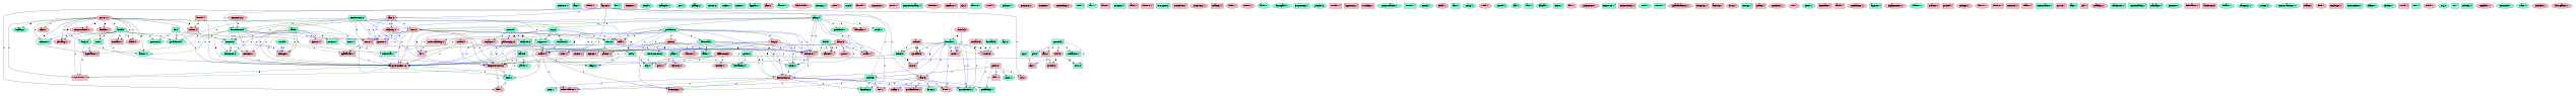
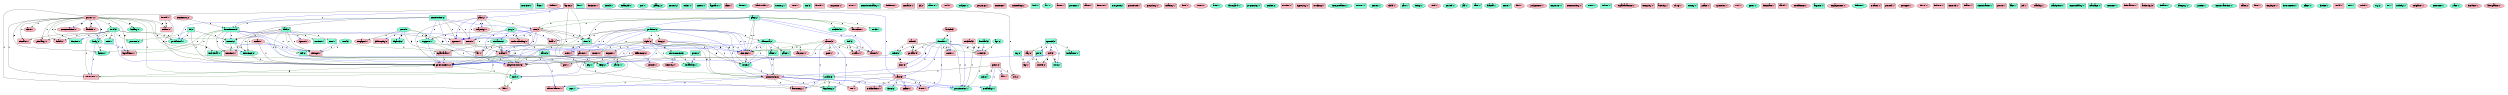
  digraph {
    node [fillcolor=lightpink shape=note style=filled]
    edge [arrowhead=normal color=black]
    n1 [fillcolor=aquamarine label="coercive(1)"]
    n2 [fillcolor=aquamarine label="face(1)"]
    n3 [label="define(1)" shape=ellipse]
    n4 [fillcolor=aquamarine label="toy(2)"]
    n5 [label="leg(1)"]
    n6 [fillcolor=aquamarine label="fist(1)"]
    n7 [label="decision(1)"]
    n8 [fillcolor=aquamarine label="problem(2)" shape=ellipse]
    n9 [label="right(6)"]
    n10 [fillcolor=aquamarine label="dilemma(2)" shape=ellipse]
    n11 [label="exercise(1)" shape=ellipse]
    n12 [label="deny(2)" shape=ellipse]
    n13 [fillcolor=aquamarine label="voice(2)" shape=ellipse]
    n14 [label="deal(1)"]
    n15 [label="community(6)" shape=ellipse]
    n16 [fillcolor=aquamarine label="view(3)"]
    n17 [label="tries(1)" shape=ellipse]
    n18 [label="egalitarian(1)"]
    n19 [label="government(12)"]
    n20 [label="objects(1)"]
    n21 [label="parent(1)"]
    n22 [label="unrest(1)"]
    n23 [fillcolor=aquamarine label="environment(3)" shape=ellipse]
    n24 [fillcolor=aquamarine label="instability(1)" shape=ellipse]
    n25 [label="create(4)" shape=ellipse]
    n26 [fillcolor=aquamarine label="place(1)"]
    n27 [label="vacuum(1)" shape=ellipse]
    n28 [fillcolor=aquamarine label="takes(1)"]
    n29 [fillcolor=aquamarine label="keep(2)" shape=ellipse]
    n30 [fillcolor=aquamarine label="anything(2)"]
    n31 [label="autonomy(1)"]
    n32 [label="front(1)" shape=ellipse]
    n33 [fillcolor=aquamarine label="prostitution(1)" shape=ellipse]
    n34 [label="masturbation(1)"]
    n35 [label="see(1)" shape=ellipse]
    n36 [fillcolor=aquamarine label="stop(1)" shape=ellipse]
    n37 [label="retirement(1)"]
    n38 [fillcolor=aquamarine label="kind(2)" shape=ellipse]
    n39 [label="security(1)" shape=ellipse]
    n40 [label="life(1)" shape=ellipse]
    n41 [fillcolor=aquamarine label="knock(1)" shape=ellipse]
    n42 [fillcolor=aquamarine label="example(1)" shape=ellipse]
    n43 [label="power(11)" shape=ellipse]
    n44 [fillcolor=aquamarine label="locality(1)" shape=ellipse]
    n45 [fillcolor=aquamarine label="level(3)" shape=ellipse]
    n46 [label="care(1)" shape=ellipse]
    n47 [label="death(1)" shape=ellipse]
    n48 [fillcolor=aquamarine label="election(1)"]
    n49 [label="plurality(1)" shape=ellipse]
    n50 [label="concentration(1)" shape=ellipse]
    n51 [label="abolish(1)" shape=ellipse]
    n52 [fillcolor=aquamarine label="body(2)" shape=ellipse]
    n53 [fillcolor=aquamarine label="individual(1)"]
    n54 [label="mistake(1)"]
    n55 [label="means(1)"]
    n56 [label="legislation(1)"]
    n57 [fillcolor=aquamarine label="action(1)" shape=ellipse]
    n58 [fillcolor=aquamarine label="unit(1)"]
    n59 [fillcolor=aquamarine label="prevent(2)" shape=ellipse]
    n60 [fillcolor=aquamarine label="prohibited(1)" shape=ellipse]
    n61 [fillcolor=aquamarine label="seems(2)"]
    n62 [label="infringe(1)"]
    n63 [fillcolor=aquamarine label="existence(2)" shape=ellipse]
    n64 [label="mention(1)"]
    n65 [fillcolor=aquamarine label="put(1)" shape=ellipse]
    n66 [fillcolor=aquamarine label="galaxy(2)" shape=ellipse]
    n67 [label="agree(2)"]
    n68 [label="pass(2)"]
    n69 [fillcolor=aquamarine label="public(3)"]
    n70 [label="want(3)" shape=ellipse]
    n71 [fillcolor=aquamarine label="amendment(5)"]
    n72 [label="rid(2)" shape=ellipse]
    n73 [label="neighborhood(6)" shape=ellipse]
    n74 [label="vote(2)" shape=ellipse]
    n75 [label="system(1)"]
    n76 [label="move(1)"]
    n77 [label="majority(1)" shape=ellipse]
    n78 [fillcolor=aquamarine label="credibility(1)"]
    n79 [label="proliferation(1)"]
    n80 [fillcolor=aquamarine label="force(2)" shape=ellipse]
    n81 [label="coffee(1)" shape=ellipse]
    n82 [fillcolor=aquamarine label="speech(3)"]
    n83 [label="day(2)"]
    n84 [label="bull(3)" shape=ellipse]
    n85 [fillcolor=aquamarine label="indication(1)"]
    n86 [fillcolor=aquamarine label="turn(2)"]
    n87 [fillcolor=aquamarine label="pit(3)"]
    n88 [label="poodle(2)"]
    n89 [label="cause(3)" shape=ellipse]
    n90 [label="goes(1)" shape=ellipse]
    n91 [label="outlaw(1)" shape=ellipse]
    n92 [label="passed(1)" shape=ellipse]
    n93 [fillcolor=aquamarine label="person(2)"]
    n94 [fillcolor=aquamarine label="rocker(1)"]
    n95 [fillcolor=aquamarine label="option(1)"]
    n96 [fillcolor=aquamarine label="appears(1)"]
    n97 [label="case(1)"]
    n98 [fillcolor=aquamarine label="abuse(1)" shape=ellipse]
    n99 [label="bandwidth(1)" shape=ellipse]
    n100 [fillcolor=aquamarine label="country(1)"]
    n101 [label="tone(1)" shape=ellipse]
    n102 [fillcolor=aquamarine label="nsc(3)"]
    n103 [label="found(1)"]
    n104 [label="response(1)" shape=ellipse]
    n105 [label="error(1)"]
    n106 [fillcolor=aquamarine label="constitutionality(1)"]
    n107 [label="defense(1)" shape=ellipse]
    n108 [label="scenario(1)"]
    n109 [label="qk(2)"]
    n110 [fillcolor=aquamarine label="nature(1)"]
    n111 [label="work(1)" shape=ellipse]
    n112 [fillcolor=aquamarine label="subject(1)" shape=ellipse]
    n113 [label="article(3)" shape=ellipse]
    n114 [label="voder(1)"]
    n115 [fillcolor=aquamarine label="thomas(1)"]
    n116 [label="gordian(5)" shape=ellipse]
    n117 [label="property(1)" shape=ellipse]
    n118 [label="essence(1)"]
    n119 [label="something(1)" shape=ellipse]
    n120 [fillcolor=aquamarine label="look(1)"]
    n121 [fillcolor=aquamarine label="law(1)" shape=ellipse]
    n122 [label="asset(1)"]
    n123 [fillcolor=aquamarine label="process(1)"]
    n124 [label="value(1)"]
    n125 [label="deserve(1)"]
    n126 [fillcolor=aquamarine label="everyone(2)"]
    n127 [label="prostitute(1)"]
    n128 [label="propriety(1)" shape=ellipse]
    n129 [label="xtianity(1)"]
    n130 [label="limit(1)" shape=ellipse]
    n131 [label="difference(2)" shape=ellipse]
    n132 [label="council(1)" shape=ellipse]
    n133 [label="gun(1)" shape=ellipse]
    n134 [fillcolor=aquamarine label="city(1)"]
    n135 [label="insert(1)" shape=ellipse]
    n136 [fillcolor=aquamarine label="arise(1)" shape=ellipse]
    n137 [label="matt(5)"]
    n138 [fillcolor=aquamarine label="mike(3)" shape=ellipse]
    n139 [label="writes(3)" shape=ellipse]
    n140 [label="com(8)"]
    n141 [fillcolor=aquamarine label="disregard(1)" shape=ellipse]
    n142 [fillcolor=aquamarine label="propensity(1)"]
    n143 [fillcolor=aquamarine label="pocket(2)" shape=ellipse]
    n144 [label="murder(1)"]
    n145 [label="point(2)"]
    n146 [label="talk(1)"]
    n147 [fillcolor=aquamarine label="misc(1)" shape=ellipse]
    n148 [label="hypocrisy(1)"]
    n149 [fillcolor=aquamarine label="gang(2)"]
    n150 [fillcolor=aquamarine label="pitchfork(1)" shape=ellipse]
    n151 [label="advocate(1)" shape=ellipse]
    n152 [fillcolor=aquamarine label="torch(1)" shape=ellipse]
    n153 [label="trucking(1)"]
    n154 [fillcolor=aquamarine label="interpretation(1)" shape=ellipse]
    n155 [fillcolor=aquamarine label="muster(1)"]
    n156 [fillcolor=aquamarine label="comes(1)" shape=ellipse]
    n157 [label="child(1)" shape=ellipse]
    n158 [fillcolor=aquamarine label="part(1)"]
    n159 [fillcolor=aquamarine label="being(1)" shape=ellipse]
    n160 [fillcolor=aquamarine label="jury(2)" shape=ellipse]
    n161 [label="understanding(1)"]
    n162 [fillcolor=aquamarine label="situation(2)" shape=ellipse]
    n163 [label="air(1)"]
    n164 [fillcolor=aquamarine label="support(1)" shape=ellipse]
    n165 [label="wind(1)" shape=ellipse]
    n166 [fillcolor=aquamarine label="period(1)" shape=ellipse]
    n167 [fillcolor=aquamarine label="ok(2)"]
    n168 [fillcolor=aquamarine label="jail(1)" shape=ellipse]
    n169 [fillcolor=aquamarine label="hate(1)"]
    n170 [fillcolor=aquamarine label="fractal(1)" shape=ellipse]
    n171 [fillcolor=aquamarine label="come(1)"]
    n172 [label="fits(1)" shape=ellipse]
    n173 [label="judgement(1)" shape=ellipse]
    n174 [fillcolor=aquamarine label="empower(1)"]
    n175 [label="communitity(1)"]
    n176 [fillcolor=aquamarine label="mess(1)" shape=ellipse]
    n177 [fillcolor=aquamarine label="nelson(1)"]
    n178 [label="egalitarianism(1)" shape=ellipse]
    n179 [label="integrity(1)"]
    n180 [label="activity(1)"]
    n181 [label="drug(1)" shape=ellipse]
    n182 [fillcolor=aquamarine label="money(1)"]
    n183 [label="peace(1)"]
    n184 [label="question(1)" shape=ellipse]
    n185 [label="run(1)" shape=ellipse]
    n186 [fillcolor=aquamarine label="peter(1)" shape=ellipse]
    n187 [label="decimate(1)"]
    n188 [label="david(1)"]
    n189 [fillcolor=aquamarine label="word(3)" shape=ellipse]
    n190 [fillcolor=aquamarine label="batf(2)"]
    n191 [label="ignore(1)" shape=ellipse]
    n192 [fillcolor=aquamarine label="version(1)"]
    n193 [fillcolor=aquamarine label="toss(1)"]
    n194 [label="confidence(1)" shape=ellipse]
    n195 [fillcolor=aquamarine label="anyone(1)"]
    n196 [fillcolor=aquamarine label="constitution(2)"]
    n197 [label="engagement(1)" shape=ellipse]
    n198 [fillcolor=aquamarine label="defines(1)" shape=ellipse]
    n199 [fillcolor=aquamarine label="feel(3)" shape=ellipse]
    n200 [label="creates(1)"]
    n201 [label="posted(1)"]
    n202 [fillcolor=aquamarine label="freivald(3)"]
    n203 [label="consensus(2)" shape=ellipse]
    n204 [label="concept(1)" shape=ellipse]
    n205 [label="blows(1)" shape=ellipse]
    n206 [label="believe(1)"]
    n207 [label="controls(1)"]
    n208 [label="dealer(1)"]
    n209 [fillcolor=aquamarine label="victimization(1)"]
    n210 [label="prove(1)"]
    n211 [label="mean(1)" shape=ellipse]
    n212 [fillcolor=aquamarine label="tell(2)"]
    n213 [fillcolor=aquamarine label="fact(1)"]
    n214 [label="job(1)"]
    n215 [label="stability(1)" shape=ellipse]
    n216 [fillcolor=aquamarine label="standpoint(1)"]
    n217 [fillcolor=aquamarine label="apr(2)" shape=ellipse]
    n218 [fillcolor=aquamarine label="responsibility(1)"]
    n219 [fillcolor=aquamarine label="massage(1)"]
    n220 [fillcolor=aquamarine label="consent(1)" shape=ellipse]
    n221 [label="michael(3)"]
    n222 [label="federalism(1)"]
    n223 [label="authority(3)"]
    n224 [fillcolor=aquamarine label="court(9)" shape=ellipse]
    n225 [fillcolor=aquamarine label="oligarch(2)"]
    n226 [label="engages(1)" shape=ellipse]
    n227 [label="philosophy(2)"]
    n228 [fillcolor=aquamarine label="debate(1)" shape=ellipse]
    n229 [fillcolor=aquamarine label="category(1)" shape=ellipse]
    n230 [label="koresh(1)"]
    n231 [fillcolor=aquamarine label="justice(1)" shape=ellipse]
    n232 [fillcolor=aquamarine label="conservativism(1)" shape=ellipse]
    n233 [fillcolor=aquamarine label="gives(2)"]
    n234 [fillcolor=aquamarine label="leave(3)"]
    n235 [fillcolor=aquamarine label="parlor(1)" shape=ellipse]
    n236 [label="make(2)"]
    n237 [label="fine(1)" shape=ellipse]
    n238 [label="employer(1)"]
    n239 [fillcolor=aquamarine label="intersection(1)"]
    n240 [fillcolor=aquamarine label="effect(1)" shape=ellipse]
    n241 [fillcolor=aquamarine label="choice(1)" shape=ellipse]
    n242 [label="world(1)"]
    n243 [fillcolor=aquamarine label="test(1)"]
    n244 [label="mind(1)" shape=ellipse]
    n245 [fillcolor=aquamarine label="try(2)" shape=ellipse]
    n246 [fillcolor=aquamarine label="tx(1)"]
    n247 [fillcolor=aquamarine label="nobody(1)"]
    n248 [label="neighbor(1)" shape=ellipse]
    n249 [fillcolor=aquamarine label="consume(1)" shape=ellipse]
    n250 [fillcolor=aquamarine label="waco(1)" shape=ellipse]
    n251 [label="incident(1)" shape=ellipse]
    n252 [label="liborgalism(1)" shape=ellipse]
    n4 -> n5 [arrowhead=tee color=darkgreen label=1]
    n8 -> n9 [arrowhead=vee color=darkgreen label=1]
    n8 -> n10 [label=1]
    n8 -> n11 [arrowhead=vee color=blue label=1]
    n8 -> n11 [arrowhead=vee color=blue label=1]
    n8 -> n12 [arrowhead=vee color=darkgreen label=1]
    n8 -> n13 [arrowhead=tee color=darkgreen label=1]
    n8 -> n14 [label=1]
-   n8 -> n15 [color=blue label=5]
+   n8 -> n15 [color=blue label=1]
    n8 -> n16 [label=1]
    n8 -> n17 [color=blue label=1]
    n8 -> n18 [label=1]
    n8 -> n19 [color=blue label=1]
    n9 -> n11 [arrowhead=tee color=darkgreen label=2]
    n9 -> n11 [color=blue label=2]
    n9 -> n13 [arrowhead=tee label=2]
    n9 -> n15 [arrowhead=tee color=darkgreen label=2]
    n9 -> n20 [arrowhead=tee label=1]
    n9 -> n21 [label=1]
    n9 -> n22 [arrowhead=vee color=darkgreen label=1]
    n9 -> n23 [arrowhead=vee label=2]
    n9 -> n24 [arrowhead=tee color=darkgreen label=1]
    n9 -> n25 [arrowhead=vee color=darkgreen label=2]
    n10 -> n11 [label=1]
    n10 -> n11 [color=blue label=1]
    n10 -> n13 [arrowhead=tee color=darkgreen label=1]
    n10 -> n15 [color=darkgreen label=1]
    n10 -> n19 [arrowhead=tee color=blue label=1]
    n10 -> n26 [label=1]
    n10 -> n27 [color=darkgreen label=1]
    n10 -> n28 [arrowhead=vee color=blue label=1]
    n11 -> n13 [label=1]
    n11 -> n15 [arrowhead=tee color=blue label=1]
    n12 -> n11 [color=blue label=1]
    n12 -> n13 [label=1]
    n12 -> n15 [arrowhead=vee label=1]
    n12 -> n19 [arrowhead=tee color=blue label=1]
-   n8 -> n25 [arrowhead=vee color=blue label=1]
+   n12 -> n25 [arrowhead=vee color=blue label=1]
    n12 -> n29 [arrowhead=vee color=blue label=1]
    n13 -> n15 [arrowhead=tee color=blue label=1]
    n15 -> n30 [label=1]
    n15 -> n31 [arrowhead=tee color=darkgreen label=1]
    n15 -> n32 [arrowhead=tee color=blue label=1]
    n15 -> n33 [arrowhead=vee color=blue label=1]
    n15 -> n34 [arrowhead=vee color=darkgreen label=1]
    n15 -> n35 [arrowhead=vee label=1]
    n15 -> n36 [arrowhead=vee color=blue label=1]
    n16 -> n11 [arrowhead=vee color=blue label=1]
    n16 -> n17 [arrowhead=tee color=blue label=1]
    n16 -> n19 [arrowhead=tee color=darkgreen label=2]
    n18 -> n19 [arrowhead=tee color=blue label=1]
    n19 -> n37 [color=darkgreen label=2]
    n19 -> n38 [arrowhead=tee color=darkgreen label=1]
    n23 -> n24 [arrowhead=tee color=darkgreen label=1]
    n23 -> n39 [arrowhead=tee color=blue label=1]
    n25 -> n19 [label=1]
    n25 -> n29 [arrowhead=vee label=1]
    n25 -> n31 [arrowhead=tee label=1]
    n25 -> n34 [color=blue label=1]
    n25 -> n37 [color=darkgreen label=1]
    n38 -> n40 [color=darkgreen label=1]
    n43 -> n29 [color=darkgreen label=2]
    n43 -> n37 [arrowhead=tee label=1]
    n43 -> n38 [arrowhead=tee color=darkgreen label=1]
    n43 -> n44 [color=darkgreen label=2]
    n43 -> n45 [color=darkgreen label=1]
    n43 -> n46 [arrowhead=vee color=darkgreen label=1]
    n43 -> n47 [arrowhead=vee label=1]
    n43 -> n48 [arrowhead=vee color=darkgreen label=1]
    n43 -> n49 [arrowhead=vee label=1]
    n43 -> n50 [arrowhead=vee color=blue label=2]
    n43 -> n51 [arrowhead=vee label=2]
    n43 -> n52 [color=blue label=3]
    n43 -> n53 [arrowhead=tee label=1]
    n43 -> n54 [arrowhead=tee label=1]
    n43 -> n55 [arrowhead=tee label=2]
    n43 -> n56 [arrowhead=tee label=2]
    n43 -> n57 [label=2]
    n45 -> n19 [color=blue label=1]
    n45 -> n37 [color=darkgreen label=1]
    n45 -> n47 [arrowhead=tee label=1]
    n45 -> n48 [color=blue label=1]
    n45 -> n49 [arrowhead=vee label=1]
    n45 -> n52 [color=darkgreen label=1]
    n45 -> n54 [label=1]
    n45 -> n58 [label=1]
    n45 -> n59 [arrowhead=vee color=darkgreen label=1]
    n45 -> n60 [label=1]
    n45 -> n61 [arrowhead=tee color=darkgreen label=1]
    n52 -> n37 [arrowhead=vee color=blue label=1]
    n52 -> n56 [color=blue label=1]
    n52 -> n57 [label=1]
    n61 -> n62 [arrowhead=tee color=blue label=1]
    n61 -> n63 [label=1]
    n61 -> n64 [arrowhead=vee color=darkgreen label=1]
    n63 -> n19 [arrowhead=tee label=1]
    n67 -> n38 [arrowhead=tee label=1]
    n67 -> n40 [arrowhead=vee label=1]
    n67 -> n68 [arrowhead=vee color=blue label=1]
    n67 -> n69 [arrowhead=tee color=darkgreen label=1]
    n67 -> n70 [arrowhead=vee color=blue label=1]
    n67 -> n71 [arrowhead=tee color=blue label=1]
    n67 -> n72 [arrowhead=tee label=1]
    n68 -> n19 [arrowhead=tee label=1]
    n68 -> n73 [color=darkgreen label=1]
    n68 -> n74 [arrowhead=tee color=darkgreen label=1]
    n68 -> n75 [arrowhead=vee color=blue label=1]
    n68 -> n76 [color=blue label=1]
    n68 -> n77 [arrowhead=vee color=blue label=1]
    n69 -> n30 [arrowhead=tee color=darkgreen label=1]
    n69 -> n31 [color=darkgreen label=1]
    n69 -> n34 [color=blue label=1]
    n69 -> n78 [color=blue label=1]
    n70 -> n32 [label=1]
    n70 -> n33 [arrowhead=vee color=blue label=1]
    n70 -> n35 [arrowhead=tee label=1]
    n70 -> n79 [arrowhead=vee label=1]
    n70 -> n80 [color=darkgreen label=1]
    n70 -> n81 [arrowhead=vee color=blue label=1]
    n71 -> n19 [color=darkgreen label=2]
    n71 -> n56 [arrowhead=tee color=darkgreen label=1]
    n71 -> n57 [color=darkgreen label=1]
    n71 -> n61 [arrowhead=tee color=blue label=1]
    n71 -> n62 [arrowhead=vee color=blue label=1]
    n71 -> n63 [color=blue label=1]
    n71 -> n64 [arrowhead=tee label=1]
    n71 -> n73 [arrowhead=vee color=blue label=1]
    n71 -> n75 [label=1]
    n71 -> n76 [color=blue label=1]
    n73 -> n38 [color=blue label=1]
    n73 -> n40 [arrowhead=vee color=darkgreen label=1]
    n74 -> n16 [arrowhead=vee label=1]
    n74 -> n16 [label=1]
    n74 -> n19 [color=blue label=1]
    n74 -> n19 [arrowhead=vee label=1]
    n74 -> n73 [arrowhead=tee label=1]
    n74 -> n73 [arrowhead=tee label=1]
    n74 -> n75 [color=blue label=1]
    n74 -> n75 [color=blue label=1]
    n74 -> n76 [arrowhead=vee color=darkgreen label=1]
    n74 -> n76 [arrowhead=vee color=blue label=1]
    n82 -> n83 [color=darkgreen label=1]
    n82 -> n84 [color=blue label=1]
    n82 -> n85 [color=darkgreen label=1]
    n82 -> n86 [arrowhead=tee color=blue label=1]
    n82 -> n87 [color=blue label=1]
    n83 -> n88 [color=darkgreen label=1]
    n84 -> n5 [arrowhead=vee color=blue label=1]
    n84 -> n29 [color=blue label=1]
    n84 -> n86 [label=2]
    n84 -> n88 [label=2]
    n89 -> n11 [color=darkgreen label=1]
    n89 -> n11 [arrowhead=vee color=darkgreen label=1]
    n89 -> n13 [color=blue label=1]
    n89 -> n30 [arrowhead=tee color=blue label=1]
    n89 -> n31 [arrowhead=vee color=blue label=1]
    n89 -> n73 [arrowhead=vee label=1]
    n89 -> n90 [arrowhead=tee label=1]
    n89 -> n91 [arrowhead=vee color=darkgreen label=1]
    n89 -> n92 [arrowhead=vee label=1]
    n113 -> n114 [color=blue label=1]
    n113 -> n115 [color=darkgreen label=2]
    n115 -> n15 [arrowhead=vee color=blue label=1]
    n115 -> n32 [arrowhead=vee color=blue label=1]
    n115 -> n33 [arrowhead=vee color=blue label=1]
    n115 -> n33 [arrowhead=tee label=1]
    n115 -> n70 [color=blue label=1]
    n115 -> n114 [arrowhead=vee label=1]
    n115 -> n114 [arrowhead=vee color=blue label=1]
    n115 -> n116 [arrowhead=vee label=1]
    n115 -> n138 [label=1]
    n115 -> n139 [arrowhead=tee color=darkgreen label=2]
    n115 -> n139 [arrowhead=vee color=blue label=2]
    n115 -> n140 [arrowhead=vee color=blue label=2]
    n131 -> n132 [arrowhead=vee color=blue label=1]
    n131 -> n133 [arrowhead=vee label=1]
    n131 -> n134 [arrowhead=tee label=1]
    n137 -> n116 [arrowhead=vee color=darkgreen label=3]
    n137 -> n138 [arrowhead=vee label=1]
    n137 -> n139 [color=darkgreen label=1]
    n138 -> n73 [arrowhead=tee label=1]
    n138 -> n140 [arrowhead=tee label=3]
    n139 -> n33 [arrowhead=vee color=darkgreen label=1]
    n145 -> n69 [arrowhead=tee label=1]
    n145 -> n72 [arrowhead=tee label=1]
    n145 -> n78 [color=blue label=1]
    n145 -> n146 [color=blue label=1]
    n145 -> n147 [arrowhead=tee label=1]
    n149 -> n11 [arrowhead=vee label=1]
    n149 -> n11 [arrowhead=tee color=darkgreen label=1]
    n149 -> n16 [arrowhead=tee label=1]
    n149 -> n19 [arrowhead=tee color=blue label=1]
    n149 -> n74 [arrowhead=tee color=darkgreen label=1]
    n149 -> n74 [color=darkgreen label=1]
    n149 -> n91 [arrowhead=tee color=blue label=1]
    n149 -> n92 [arrowhead=tee color=blue label=1]
    n149 -> n150 [arrowhead=tee color=darkgreen label=1]
    n149 -> n151 [arrowhead=tee color=darkgreen label=1]
    n149 -> n152 [color=darkgreen label=1]
    n160 -> n14 [arrowhead=tee color=blue label=1]
    n160 -> n25 [color=blue label=1]
    n160 -> n161 [arrowhead=tee label=1]
    n160 -> n162 [arrowhead=tee color=blue label=1]
    n160 -> n163 [color=blue label=1]
    n160 -> n164 [label=1]
    n162 -> n25 [arrowhead=vee color=blue label=1]
    n162 -> n163 [arrowhead=vee label=1]
    n164 -> n19 [arrowhead=vee color=blue label=1]
    n164 -> n25 [label=1]
    n164 -> n73 [color=darkgreen label=1]
    n167 -> n19 [arrowhead=vee label=1]
    n167 -> n59 [color=darkgreen label=1]
    n167 -> n60 [color=blue label=1]
    n167 -> n61 [arrowhead=tee label=1]
    n189 -> n18 [color=darkgreen label=1]
    n189 -> n62 [arrowhead=tee color=blue label=1]
    n189 -> n62 [arrowhead=vee color=darkgreen label=1]
    n190 -> n19 [color=darkgreen label=1]
    n190 -> n61 [arrowhead=tee label=1]
    n190 -> n62 [arrowhead=vee color=darkgreen label=1]
    n190 -> n62 [arrowhead=tee label=1]
    n190 -> n63 [arrowhead=vee label=1]
    n190 -> n64 [label=1]
    n190 -> n191 [color=blue label=1]
    n190 -> n192 [color=darkgreen label=1]
    n190 -> n193 [arrowhead=tee color=darkgreen label=1]
    n196 -> n60 [arrowhead=vee color=blue label=1]
    n196 -> n61 [arrowhead=tee label=1]
    n196 -> n71 [arrowhead=vee color=darkgreen label=1]
    n196 -> n73 [arrowhead=tee color=blue label=1]
    n196 -> n74 [arrowhead=tee color=blue label=1]
    n196 -> n75 [arrowhead=tee label=1]
    n196 -> n76 [arrowhead=tee label=1]
    n196 -> n164 [arrowhead=tee color=blue label=1]
    n199 -> n11 [arrowhead=tee color=darkgreen label=1]
    n199 -> n91 [arrowhead=vee label=1]
    n199 -> n92 [label=1]
    n202 -> n139 [arrowhead=vee color=blue label=1]
    n203 -> n71 [arrowhead=tee label=1]
    n211 -> n19 [arrowhead=vee label=1]
    n211 -> n53 [color=darkgreen label=1]
    n211 -> n73 [arrowhead=tee color=blue label=1]
    n211 -> n212 [arrowhead=vee color=darkgreen label=1]
    n212 -> n73 [color=darkgreen label=1]
    n212 -> n133 [color=darkgreen label=1]
    n212 -> n134 [label=1]
    n217 -> n139 [arrowhead=vee color=darkgreen label=1]
    n221 -> n33 [arrowhead=tee label=1]
    n221 -> n139 [arrowhead=tee color=darkgreen label=2]
    n224 -> n25 [arrowhead=vee color=darkgreen label=3]
    n224 -> n163 [arrowhead=tee label=3]
    n224 -> n164 [arrowhead=vee color=darkgreen label=3]
    n224 -> n225 [color=blue label=2]
    n224 -> n226 [arrowhead=vee label=1]
    n224 -> n227 [color=blue label=1]
    n230 -> n19 [label=1]
    n230 -> n55 [label=1]
    n233 -> n24 [color=blue label=1]
    n234 -> n19 [arrowhead=tee color=darkgreen label=1]
    n234 -> n38 [arrowhead=tee color=blue label=1]
    n234 -> n73 [arrowhead=tee label=1]
    n234 -> n235 [label=1]
  }
